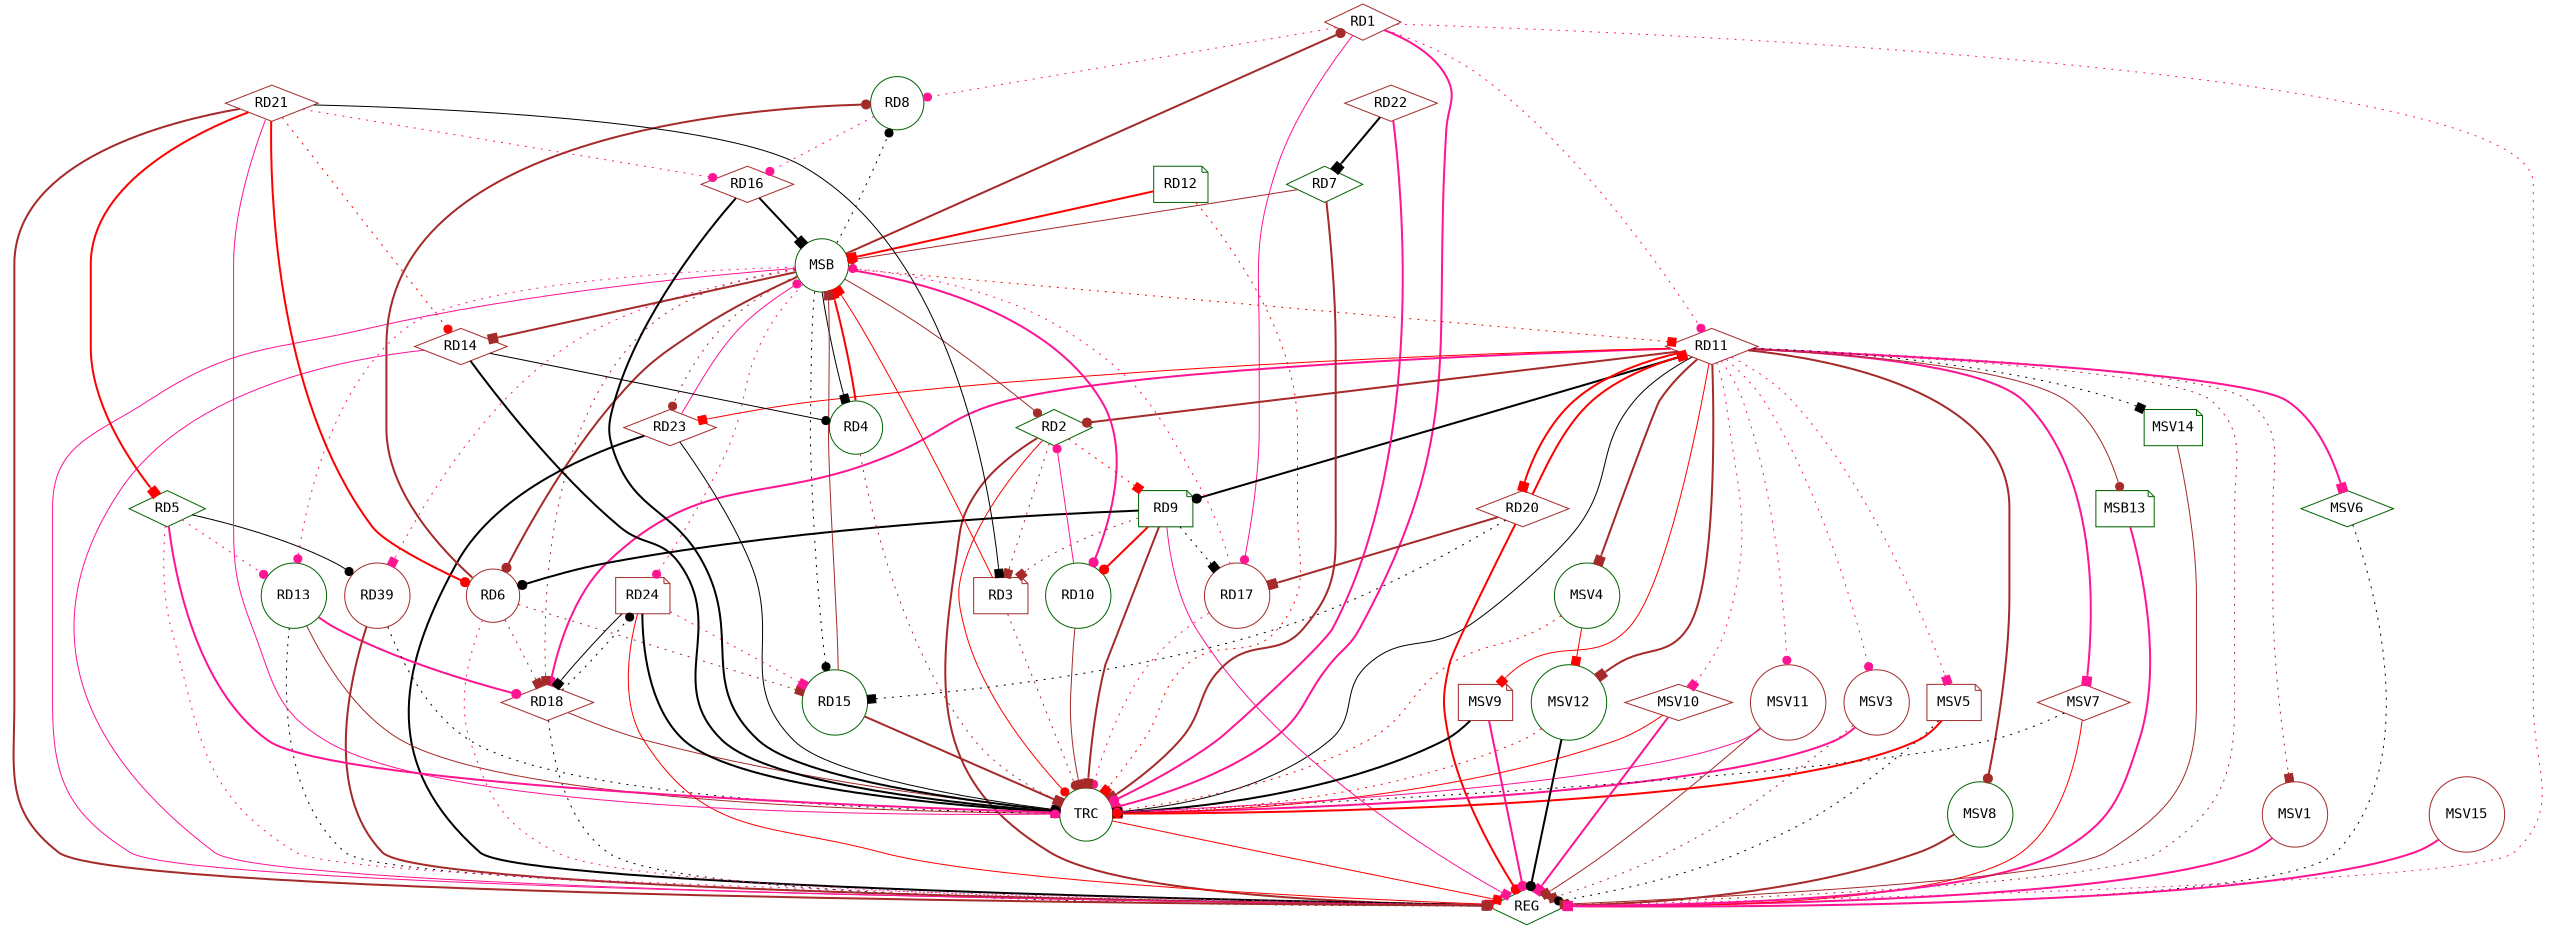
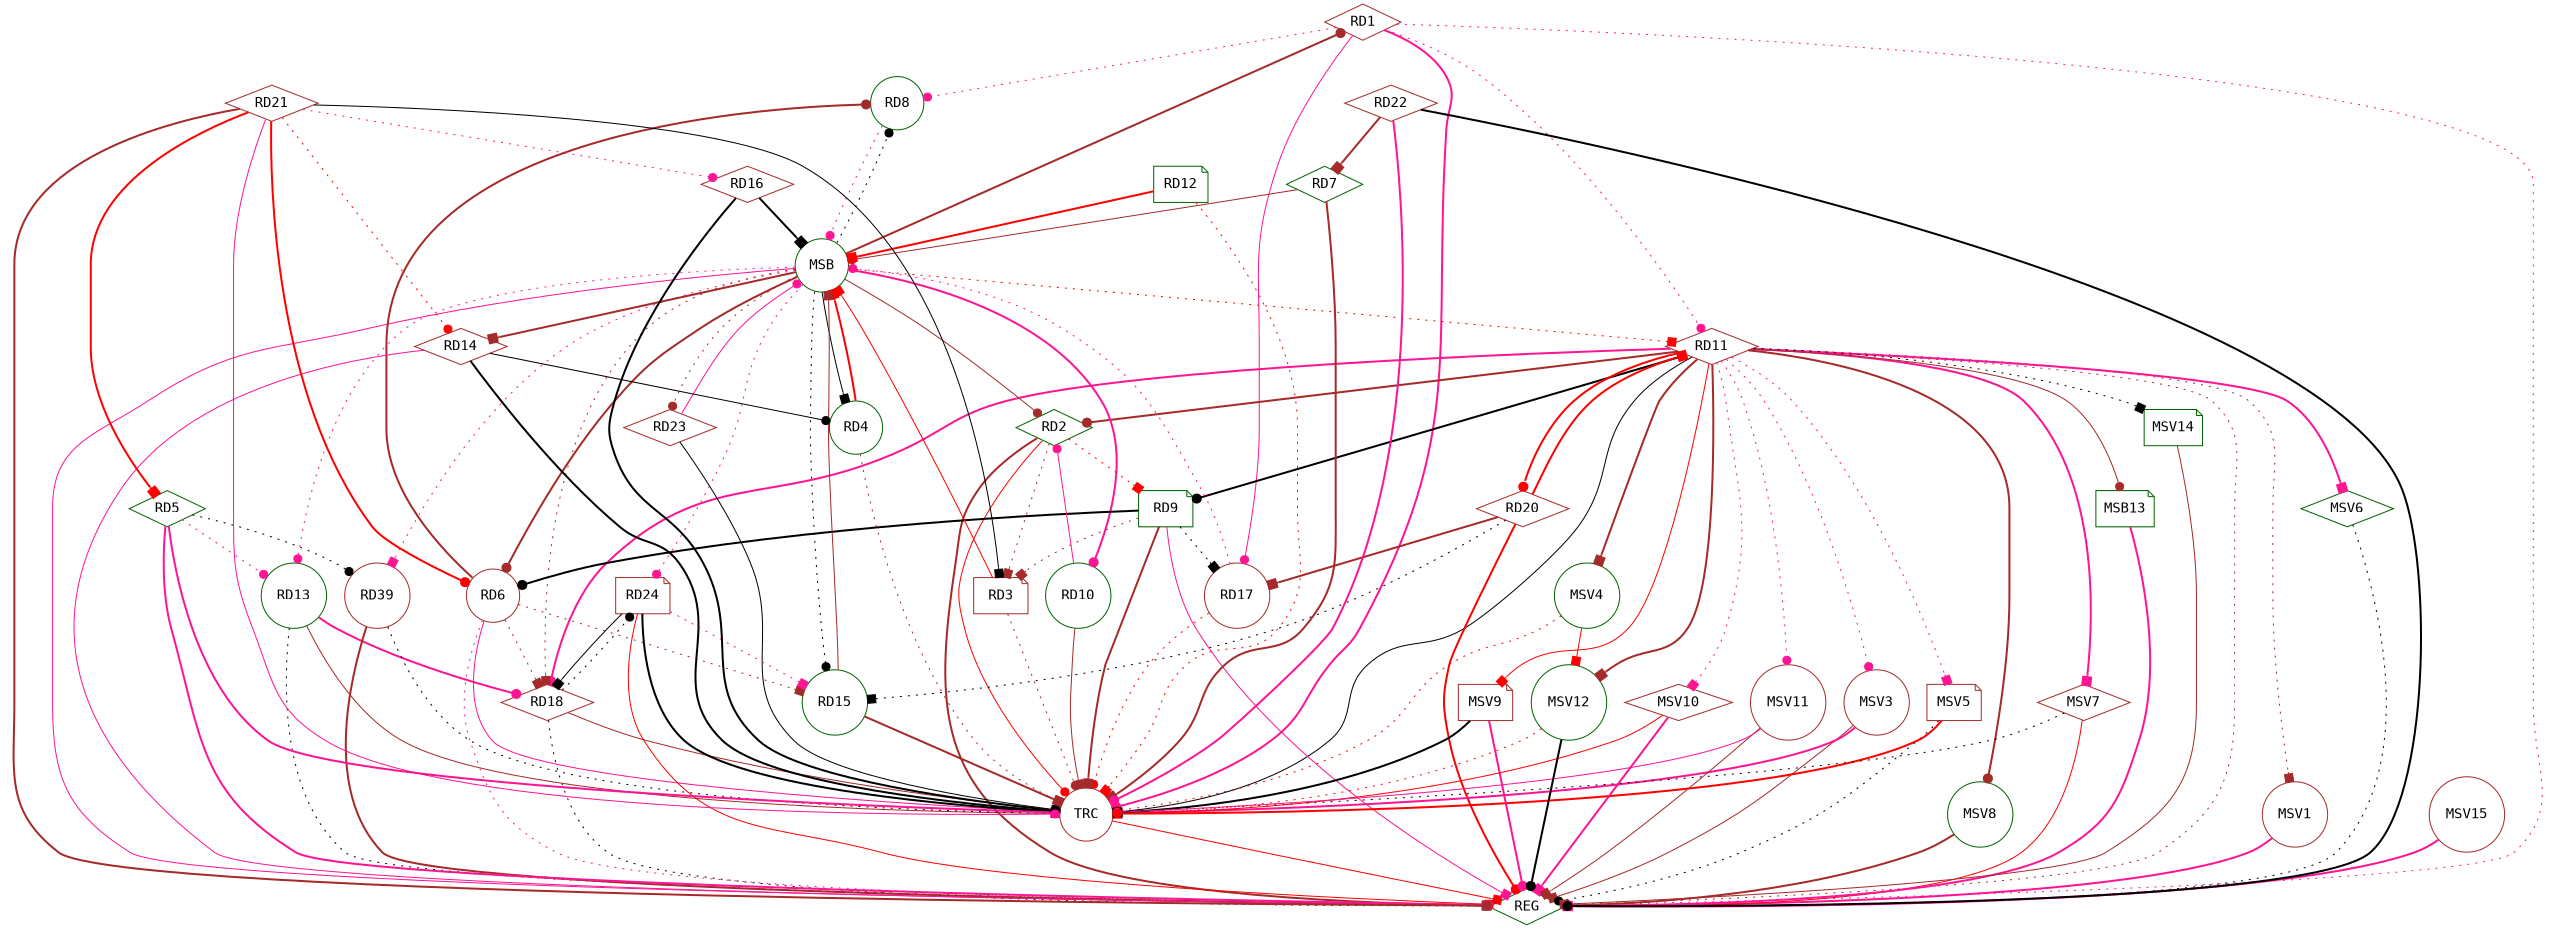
  strict digraph {
    fontname="DejaVu Sans Mono"
    node [color=brown fontname="DejaVu Sans Mono" shape=circle]
    edge [arrowhead=dot color=deeppink fontname="DejaVu Sans Mono" style=bold]
    n1 [label=RD1 shape=diamond]
    n2 [color=darkgreen label=RD8]
    n3 [label=RD11 shape=diamond]
    n4 [label=RD17]
    n5 [color=darkgreen label=REG shape=diamond]
-   n6 [color=darkgreen label=TRC]
+   n6 [label=TRC]
    n7 [color=darkgreen label=MSB]
    n8 [color=darkgreen label=RD2 shape=diamond]
    n9 [color=darkgreen label=RD9 shape=note]
    n10 [label=RD18 shape=diamond]
    n11 [label=RD20 shape=diamond]
    n12 [label=RD23 shape=diamond]
    n13 [label=MSV1]
    n14 [label=MSV3]
    n15 [color=darkgreen label=MSV4]
    n16 [label=MSV5 shape=note]
    n17 [color=darkgreen label=MSV6 shape=diamond]
    n18 [label=MSV7 shape=diamond]
    n19 [color=darkgreen label=MSV8]
    n20 [label=MSV9 shape=note]
    n21 [label=MSV10 shape=diamond]
    n22 [label=MSV11]
    n23 [color=darkgreen label=MSV12]
    n24 [color=darkgreen label=MSB13 shape=note]
    n25 [color=darkgreen label=MSV14 shape=note]
    n26 [label=RD3 shape=note]
    n27 [label=RD6]
    n28 [color=darkgreen label=RD10]
    n29 [color=darkgreen label=RD4]
    n30 [color=darkgreen label=RD13]
    n31 [label=RD39]
    n32 [color=darkgreen label=RD15]
    n33 [label=RD14 shape=diamond]
    n34 [label=RD24 shape=note]
    n35 [color=darkgreen label=RD5 shape=diamond]
    n36 [color=darkgreen label=RD7 shape=diamond]
    n37 [label=MSV15]
    n38 [color=darkgreen label=RD12 shape=note]
    n39 [label=RD16 shape=diamond]
    n40 [label=RD21 shape=diamond]
    n41 [label=RD22 shape=diamond]
    n1 -> n2 [style=dotted]
    n1 -> n3 [style=dotted]
    n1 -> n4 [style=solid]
    n1 -> n5 [style=dotted]
    n1 -> n6
-   n2 -> n39 [style=dotted]
+   n2 -> n7 [style=dotted]
    n3 -> n5 [arrowhead=box color=brown style=dotted]
    n3 -> n6 [color=black style=solid]
    n3 -> n8 [color=brown]
    n3 -> n9 [color=black]
    n3 -> n10
-   n3 -> n11 [arrowhead=box color=red]
-   n3 -> n12 [arrowhead=box color=red style=solid]
+   n3 -> n11 [color=red]
    n3 -> n13 [arrowhead=box color=brown style=dotted]
    n3 -> n14 [style=dotted]
    n3 -> n15 [arrowhead=box color=brown]
    n3 -> n16 [arrowhead=box style=dotted]
    n3 -> n17 [arrowhead=box]
    n3 -> n18 [arrowhead=box]
    n3 -> n19 [color=brown]
    n3 -> n20 [arrowhead=box color=red style=solid]
    n3 -> n21 [arrowhead=box style=dotted]
    n3 -> n22 [style=dotted]
    n3 -> n23 [arrowhead=box color=brown]
    n3 -> n24 [color=brown style=solid]
    n3 -> n25 [arrowhead=box color=black style=dotted]
-   n4 -> n6 [style=dotted]
+   n4 -> n6 [color=red style=dotted]
    n4 -> n7 [style=dotted]
    n6 -> n5 [arrowhead=box color=red style=solid]
    n7 -> n1 [color=brown]
    n7 -> n2 [color=black style=dotted]
    n7 -> n3 [arrowhead=box color=red style=dotted]
    n7 -> n5 [style=solid]
    n7 -> n8 [color=brown style=solid]
    n7 -> n10 [arrowhead=box color=brown style=dotted]
    n7 -> n12 [color=brown style=dotted]
    n7 -> n27 [color=brown]
    n7 -> n28
    n7 -> n29 [arrowhead=box color=black style=solid]
    n7 -> n30 [style=dotted]
    n7 -> n31 [arrowhead=box style=dotted]
    n7 -> n32 [color=black style=dotted]
    n7 -> n33 [arrowhead=box color=brown]
    n7 -> n34 [style=dotted]
    n8 -> n5 [arrowhead=box color=brown]
    n8 -> n6 [color=red style=solid]
    n8 -> n9 [arrowhead=box color=red style=dotted]
    n8 -> n26 [arrowhead=box color=brown style=dotted]
    n9 -> n4 [arrowhead=box color=black style=dotted]
    n9 -> n5 [arrowhead=box style=solid]
    n9 -> n6 [arrowhead=box color=brown]
    n9 -> n26 [arrowhead=box color=brown style=dotted]
    n9 -> n27 [color=black]
-   n9 -> n28 [color=red]
    n10 -> n5 [arrowhead=box color=black style=dotted]
    n10 -> n6 [color=brown style=solid]
    n10 -> n34 [color=black style=dotted]
    n11 -> n3 [arrowhead=box color=red]
    n11 -> n4 [arrowhead=box color=brown]
    n11 -> n5 [color=red]
    n11 -> n32 [arrowhead=box color=black style=dotted]
    n12 -> n6 [arrowhead=box color=black style=solid]
    n12 -> n7 [style=solid]
    n13 -> n5
-   n14 -> n5 [arrowhead=box color=brown style=dotted]
+   n14 -> n5 [arrowhead=box color=brown style=solid]
    n14 -> n6
    n15 -> n6 [color=red style=dotted]
    n15 -> n23 [arrowhead=box color=red style=solid]
    n16 -> n5 [color=black style=dotted]
    n16 -> n6 [arrowhead=box color=red]
    n17 -> n5 [arrowhead=box color=black style=dotted]
    n18 -> n5 [arrowhead=box color=red style=solid]
    n18 -> n6 [color=black style=dotted]
    n19 -> n5 [color=brown]
    n20 -> n5
    n20 -> n6 [arrowhead=box color=black]
    n21 -> n5 [arrowhead=box]
    n21 -> n6 [color=red style=solid]
    n22 -> n5 [arrowhead=box color=brown style=solid]
    n22 -> n6 [style=solid]
    n23 -> n5 [color=black]
    n23 -> n6 [color=red style=dotted]
    n24 -> n5 [arrowhead=box]
    n25 -> n5 [arrowhead=box color=brown style=solid]
    n26 -> n6 [color=brown style=dotted]
    n26 -> n7 [arrowhead=box color=red style=solid]
    n27 -> n2 [color=brown]
    n27 -> n5 [arrowhead=box style=dotted]
+   n27 -> n6 [arrowhead=box style=solid]
    n27 -> n10 [arrowhead=box color=brown style=dotted]
    n27 -> n32 [arrowhead=box color=brown style=dotted]
    n28 -> n6 [arrowhead=box color=brown style=solid]
    n28 -> n8 [style=solid]
    n29 -> n6 [arrowhead=box color=brown style=dotted]
    n29 -> n7 [arrowhead=box color=red]
    n30 -> n5 [color=black style=dotted]
    n30 -> n6 [arrowhead=box color=brown style=solid]
    n30 -> n10
    n31 -> n5 [color=brown]
    n31 -> n6 [arrowhead=box color=black style=dotted]
    n32 -> n6 [arrowhead=box color=brown]
    n32 -> n7 [arrowhead=box color=brown style=solid]
    n33 -> n5 [arrowhead=box style=solid]
    n33 -> n6 [color=black]
    n33 -> n29 [color=black style=solid]
    n34 -> n5 [arrowhead=box color=red style=solid]
    n34 -> n6 [color=black]
    n34 -> n10 [arrowhead=box color=black style=solid]
    n34 -> n32 [arrowhead=box style=dotted]
-   n35 -> n5 [style=dotted]
+   n35 -> n5
    n35 -> n6 [arrowhead=box]
    n35 -> n30 [style=dotted]
-   n35 -> n31 [color=black style=solid]
+   n35 -> n31 [color=black style=dotted]
    n36 -> n6 [arrowhead=box color=brown]
    n36 -> n7 [color=brown style=solid]
    n37 -> n5 [arrowhead=box]
    n38 -> n6 [arrowhead=box color=red style=dotted]
    n38 -> n7 [arrowhead=box color=red]
    n39 -> n6 [color=black]
    n39 -> n7 [arrowhead=box color=black]
    n40 -> n5 [color=brown]
    n40 -> n6 [style=solid]
    n40 -> n26 [arrowhead=box color=black style=solid]
    n40 -> n27 [color=red]
    n40 -> n33 [color=red style=dotted]
    n40 -> n35 [arrowhead=box color=red]
    n40 -> n39 [style=dotted]
-   n12 -> n5 [color=black]
+   n41 -> n5 [color=black]
    n41 -> n6
-   n41 -> n36 [arrowhead=box color=black]
+   n41 -> n36 [arrowhead=box color=brown]
  }
